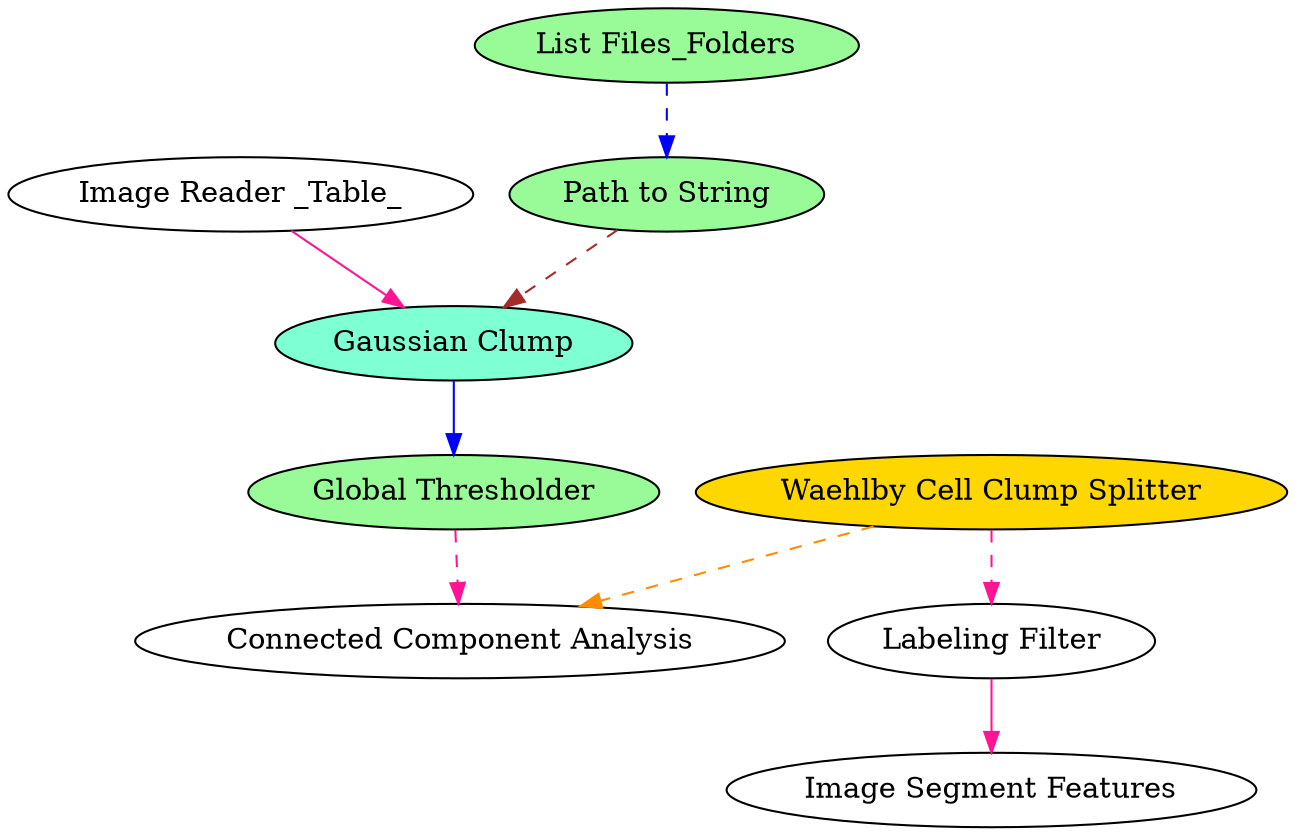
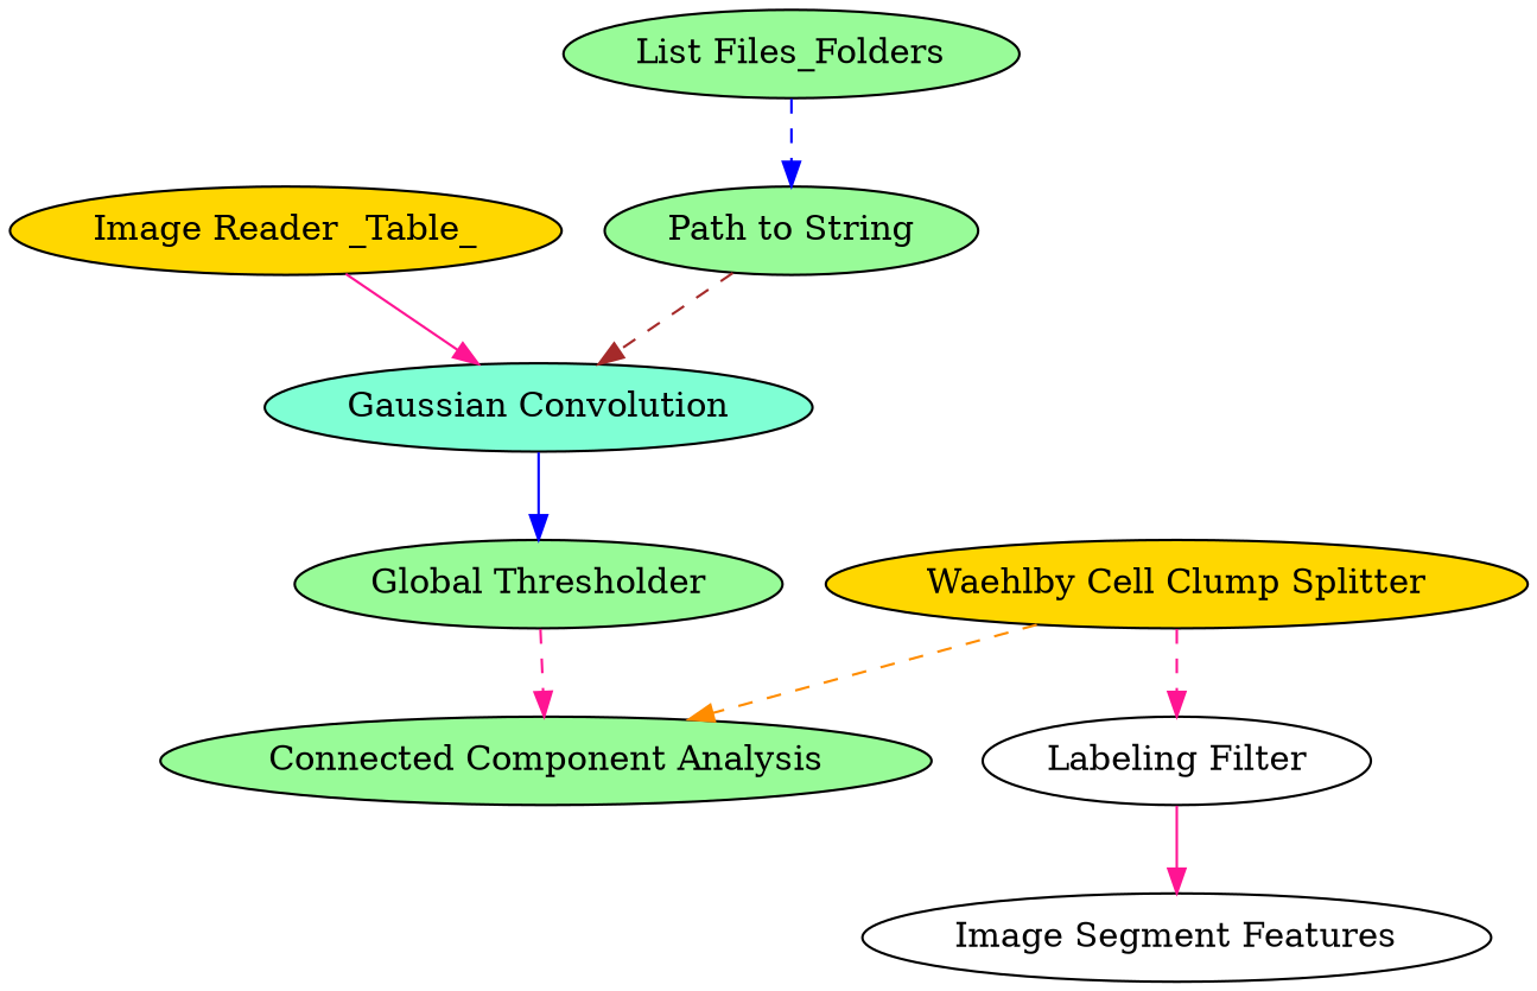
  digraph {
    rankdir=TB
    node [fillcolor=palegreen style=filled]
    edge [color=deeppink style=dashed]
-   n1 [fillcolor=white label="Image Reader _Table_"]
-   n2 [fillcolor=aquamarine label="Gaussian Clump"]
+   n1 [fillcolor=gold label="Image Reader _Table_"]
+   n2 [fillcolor=aquamarine label="Gaussian Convolution"]
    n3 [label="Global Thresholder"]
-   n4 [fillcolor=white label="Connected Component Analysis"]
+   n4 [label="Connected Component Analysis"]
    n5 [fillcolor=white label="Labeling Filter"]
    n6 [fillcolor=white label="Image Segment Features"]
    n7 [fillcolor=gold label="Waehlby Cell Clump Splitter"]
    n8 [label="List Files_Folders"]
    n9 [label="Path to String"]
    n1 -> n2 [style=solid]
    n2 -> n3 [color=blue style=solid]
    n3 -> n4
    n5 -> n6 [style=solid]
    n7 -> n4 [color=darkorange]
    n7 -> n5
    n8 -> n9 [color=blue]
    n9 -> n2 [color=brown]
  }
